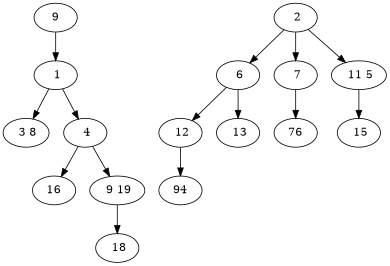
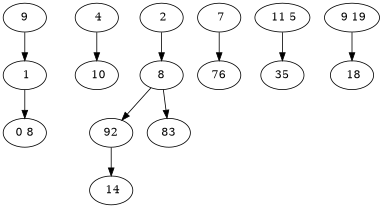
  digraph {
    " 1"
-   " 3 8"
+   " 3 8" [label="0 8"]
    " 4"
    " 2"
-   " 6"
+   " 6" [label=8]
    " 7"
    " 11 5"
-   " 10" [label=16]
+   " 10"
    " 9 19"
-   " 12"
-   " 13"
+   " 12" [label=92]
+   " 13" [label=83]
    n12 [label=76]
-   " 15"
+   " 15" [label=35]
    " 18"
-   " 14" [label=94]
+   " 14"
    n16 [label=9]
    " 1" -> " 3 8"
-   " 1" -> " 4"
    " 4" -> " 10"
-   " 4" -> " 9 19"
    " 2" -> " 6"
-   " 2" -> " 7"
-   " 2" -> " 11 5"
    " 6" -> " 12"
    " 6" -> " 13"
    " 7" -> n12
    " 11 5" -> " 15"
    " 9 19" -> " 18"
    " 12" -> " 14"
    n16 -> " 1"
  }
